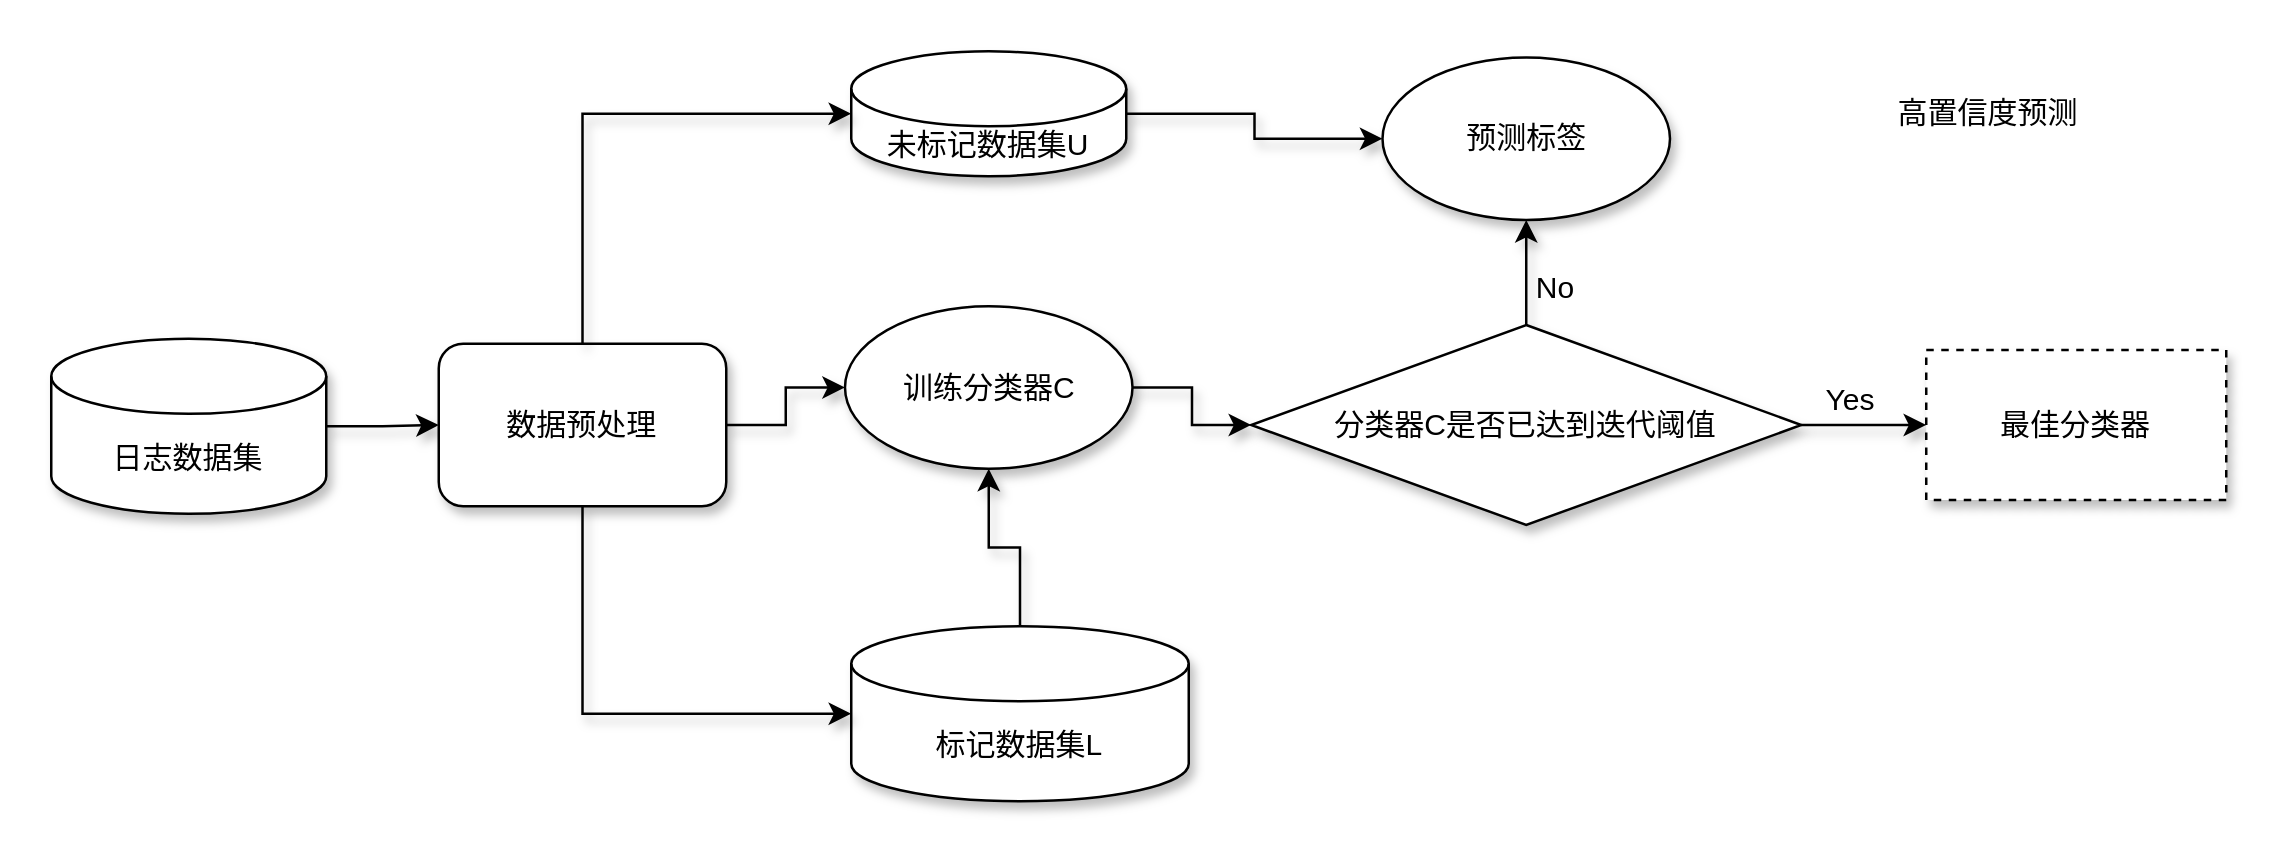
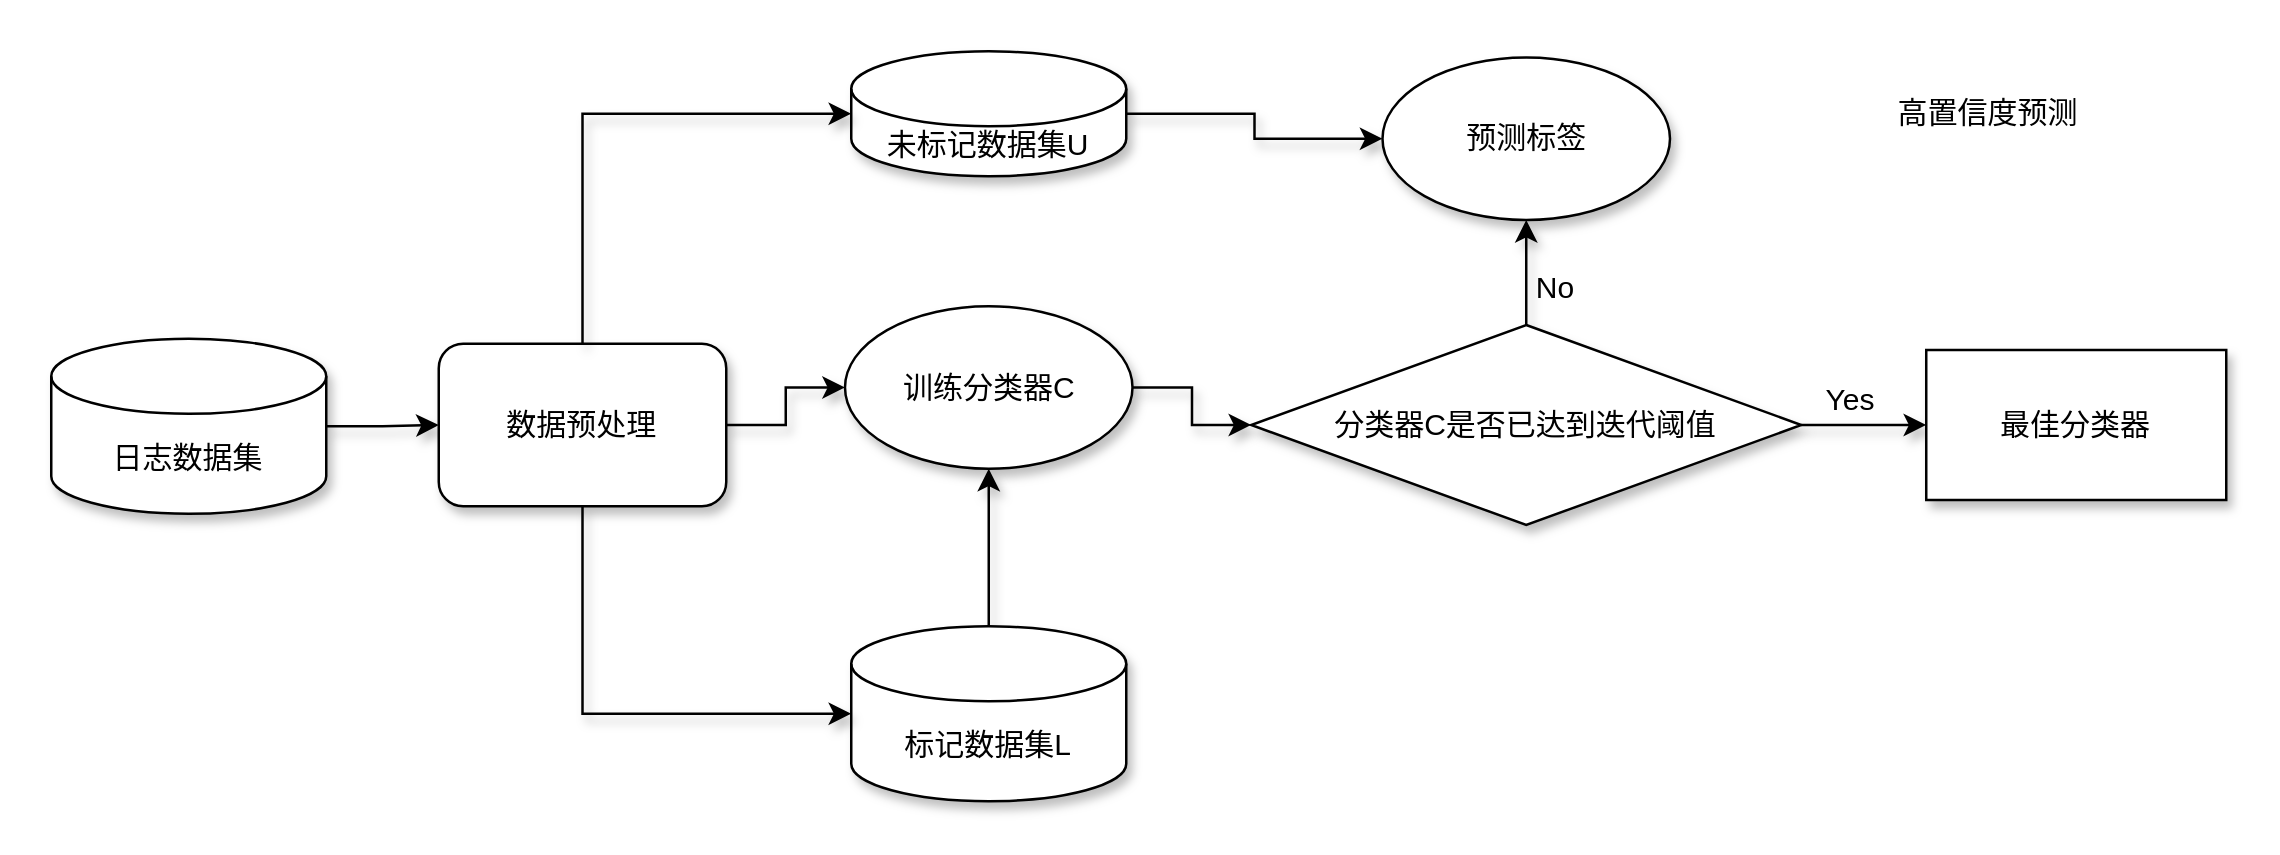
  <mxCell id="0" />
  <mxCell id="1" parent="0" />
  <mxCell id="2" value="" style="edgeStyle=orthogonalEdgeStyle;rounded=0;orthogonalLoop=1;jettySize=auto;html=1;shadow=1;" edge="1" parent="1" source="3" target="8"><mxGeometry relative="1" as="geometry" /></mxCell>
  <mxCell id="3" value="日志数据集" style="shape=cylinder3;whiteSpace=wrap;html=1;boundedLbl=1;backgroundOutline=1;size=15;shadow=1;" vertex="1" parent="1"><mxGeometry x="20" y="135" width="110" height="70" as="geometry" /></mxCell>
  <mxCell id="4" value="" style="edgeStyle=orthogonalEdgeStyle;rounded=0;orthogonalLoop=1;jettySize=auto;html=1;shadow=1;" edge="1" parent="1" source="6" target="15"><mxGeometry relative="1" as="geometry" /></mxCell>
  <mxCell id="5" value="" style="edgeStyle=orthogonalEdgeStyle;rounded=0;orthogonalLoop=1;jettySize=auto;html=1;shadow=1;" edge="1" parent="1" source="6" target="18"><mxGeometry relative="1" as="geometry" /></mxCell>
  <mxCell id="6" value="分类器C是否已达到迭代阈值" style="rhombus;whiteSpace=wrap;html=1;shadow=1;" vertex="1" parent="1"><mxGeometry x="500" y="129.5" width="220" height="80" as="geometry" /></mxCell>
  <mxCell id="7" value="" style="edgeStyle=orthogonalEdgeStyle;rounded=0;orthogonalLoop=1;jettySize=auto;html=1;shadow=1;" edge="1" parent="1" source="8" target="10"><mxGeometry relative="1" as="geometry" /></mxCell>
  <mxCell id="8" value="数据预处理" style="whiteSpace=wrap;html=1;shadow=1;rounded=1;" vertex="1" parent="1"><mxGeometry x="175" y="137" width="115" height="65" as="geometry" /></mxCell>
  <mxCell id="9" value="" style="edgeStyle=orthogonalEdgeStyle;rounded=0;orthogonalLoop=1;jettySize=auto;html=1;shadow=1;" edge="1" parent="1" source="10" target="6"><mxGeometry relative="1" as="geometry" /></mxCell>
  <mxCell id="10" value="训练分类器C" style="ellipse;whiteSpace=wrap;html=1;shadow=1;" vertex="1" parent="1"><mxGeometry x="337.5" y="122" width="115" height="65" as="geometry" /></mxCell>
  <mxCell id="11" value="" style="edgeStyle=orthogonalEdgeStyle;rounded=0;orthogonalLoop=1;jettySize=auto;html=1;shadow=1;" edge="1" parent="1" source="12" target="10"><mxGeometry relative="1" as="geometry" /></mxCell>
- <mxCell id="12" value="标记数据集L" style="shape=cylinder3;whiteSpace=wrap;html=1;boundedLbl=1;backgroundOutline=1;size=15;shadow=1;" vertex="1" parent="1"><mxGeometry x="340" y="250" width="135" height="70" as="geometry" /></mxCell>
+ <mxCell id="12" value="标记数据集L" style="shape=cylinder3;whiteSpace=wrap;html=1;boundedLbl=1;backgroundOutline=1;size=15;shadow=1;" vertex="1" parent="1"><mxGeometry x="340" y="250" width="110" height="70" as="geometry" /></mxCell>
  <mxCell id="13" value="" style="edgeStyle=orthogonalEdgeStyle;rounded=0;orthogonalLoop=1;jettySize=auto;html=1;shadow=1;" edge="1" parent="1" source="14" target="15"><mxGeometry relative="1" as="geometry" /></mxCell>
  <mxCell id="14" value="未标记数据集U" style="shape=cylinder3;whiteSpace=wrap;html=1;boundedLbl=1;backgroundOutline=1;size=15;shadow=1;" vertex="1" parent="1"><mxGeometry x="340" y="20" width="110" height="50" as="geometry" /></mxCell>
  <mxCell id="15" value="预测标签" style="ellipse;whiteSpace=wrap;html=1;shadow=1;" vertex="1" parent="1"><mxGeometry x="552.5" y="22.5" width="115" height="65" as="geometry" /></mxCell>
  <mxCell id="16" style="edgeStyle=orthogonalEdgeStyle;rounded=0;orthogonalLoop=1;jettySize=auto;html=1;exitX=0.5;exitY=0;exitDx=0;exitDy=0;entryX=0;entryY=0.5;entryDx=0;entryDy=0;entryPerimeter=0;shadow=1;" edge="1" parent="1" source="8" target="14"><mxGeometry relative="1" as="geometry" /></mxCell>
  <mxCell id="17" style="edgeStyle=orthogonalEdgeStyle;rounded=0;orthogonalLoop=1;jettySize=auto;html=1;exitX=0.5;exitY=1;exitDx=0;exitDy=0;entryX=0;entryY=0.5;entryDx=0;entryDy=0;entryPerimeter=0;shadow=1;" edge="1" parent="1" source="8" target="12"><mxGeometry relative="1" as="geometry" /></mxCell>
- <mxCell id="18" value="最佳分类器" style="rounded=0;whiteSpace=wrap;html=1;shadow=1;dashed=1;" vertex="1" parent="1"><mxGeometry x="770" y="139.5" width="120" height="60" as="geometry" /></mxCell>
+ <mxCell id="18" value="最佳分类器" style="rounded=0;whiteSpace=wrap;html=1;shadow=1;" vertex="1" parent="1"><mxGeometry x="770" y="139.5" width="120" height="60" as="geometry" /></mxCell>
  <mxCell id="19" value="高置信度预测" style="text;html=1;strokeColor=none;fillColor=none;align=center;verticalAlign=middle;whiteSpace=wrap;rounded=0;shadow=1;" vertex="1" parent="1"><mxGeometry x="750" y="30" width="90" height="30" as="geometry" /></mxCell>
  <mxCell id="20" value="No" style="text;html=1;strokeColor=none;fillColor=none;align=center;verticalAlign=middle;whiteSpace=wrap;rounded=0;shadow=1;" vertex="1" parent="1"><mxGeometry x="592" y="99.5" width="60" height="30" as="geometry" /></mxCell>
  <mxCell id="21" value="Yes" style="text;html=1;strokeColor=none;fillColor=none;align=center;verticalAlign=middle;whiteSpace=wrap;rounded=0;shadow=1;" vertex="1" parent="1"><mxGeometry x="710" y="145" width="60" height="30" as="geometry" /></mxCell>
